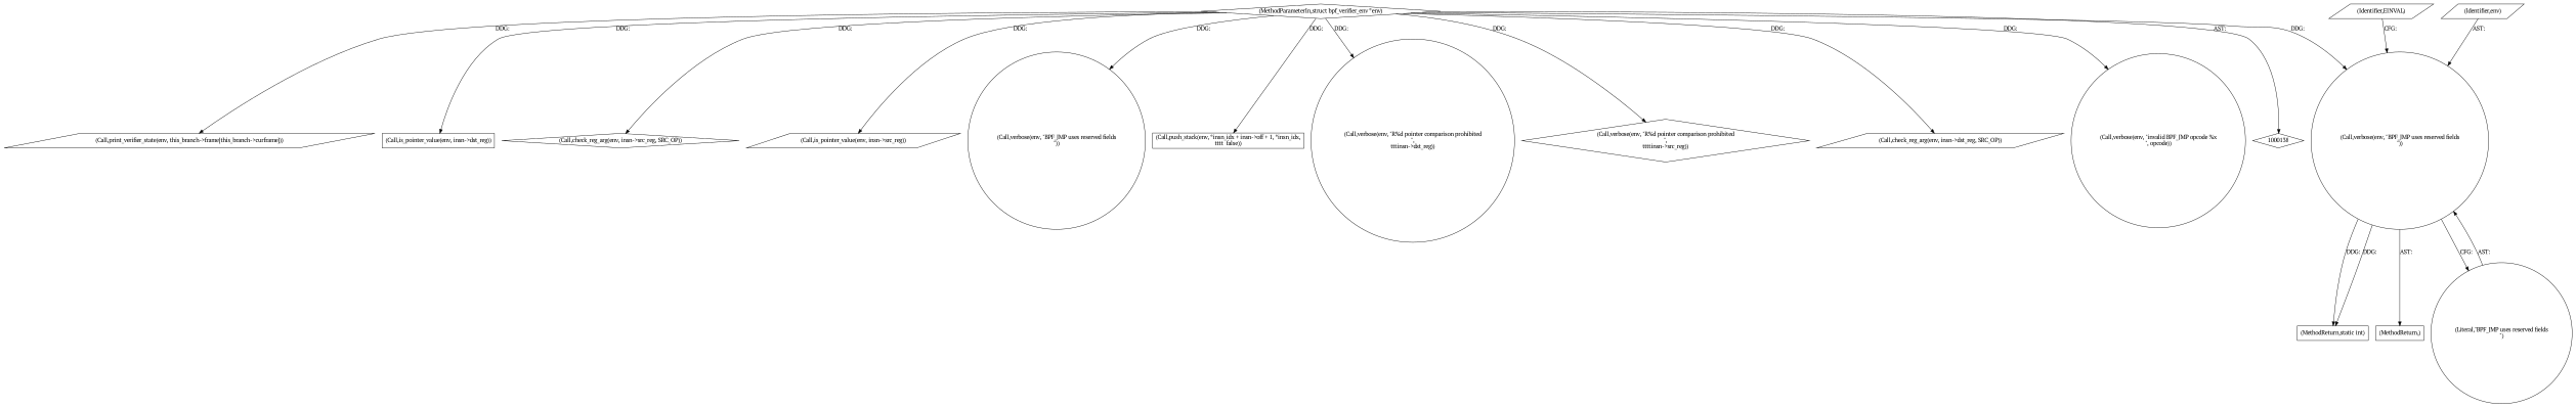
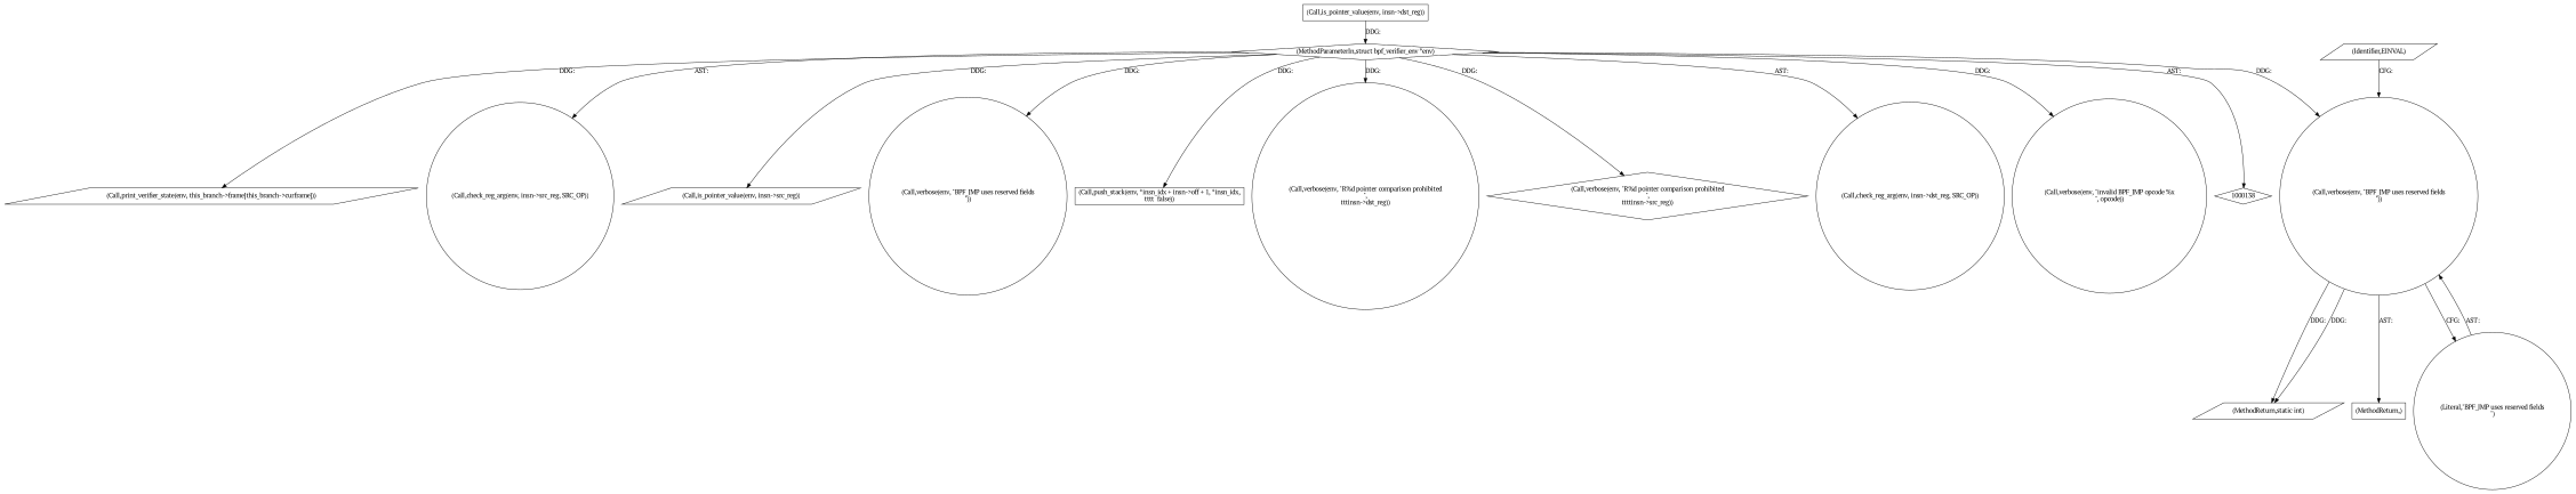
  digraph {
    fontname="PT Serif"
    node [fontname="PT Serif" shape=circle]
    edge [fontname="PT Serif"]
    n1 [label="(Call,verbose(env, \"BPF_JMP uses reserved fields\n\"))"]
-   n2 [label="(MethodReturn,static int)" shape=box]
+   n2 [label="(MethodReturn,static int)" shape=parallelogram]
    n3 [label="(MethodReturn,)" shape=box]
    n4 [label="(Literal,\"BPF_JMP uses reserved fields\n\")"]
    n5 [label="(MethodParameterIn,struct bpf_verifier_env *env)" shape=diamond]
    n6 [label="(Call,print_verifier_state(env, this_branch->frame[this_branch->curframe]))" shape=parallelogram]
    n7 [label="(Call,is_pointer_value(env, insn->dst_reg))" shape=box]
-   n8 [label="(Call,check_reg_arg(env, insn->src_reg, SRC_OP))" shape=diamond]
+   n8 [label="(Call,check_reg_arg(env, insn->src_reg, SRC_OP))"]
    n9 [label="(Call,is_pointer_value(env, insn->src_reg))" shape=parallelogram]
    n10 [label="(Call,verbose(env, \"BPF_JMP uses reserved fields\n\"))"]
    n11 [label="(Call,push_stack(env, *insn_idx + insn->off + 1, *insn_idx,\n\t\t\t\t  false))" shape=box]
    n12 [label="(Call,verbose(env, \"R%d pointer comparison prohibited\n\",\n\t\t\tinsn->dst_reg))"]
    n13 [label="(Call,verbose(env, \"R%d pointer comparison prohibited\n\",\n\t\t\t\tinsn->src_reg))" shape=diamond]
-   n14 [label="(Call,check_reg_arg(env, insn->dst_reg, SRC_OP))" shape=parallelogram]
+   n14 [label="(Call,check_reg_arg(env, insn->dst_reg, SRC_OP))"]
    n15 [label="(Call,verbose(env, \"invalid BPF_JMP opcode %x\n\", opcode))"]
    n16 [label=1000138 shape=diamond]
    n17 [label="(Identifier,EINVAL)" shape=parallelogram]
-   n18 [label="(Identifier,env)" shape=parallelogram]
    n1 -> n2 [label="DDG: "]
    n1 -> n2 [label="DDG: "]
    n1 -> n3 [label="AST: "]
    n1 -> n4 [label="CFG: "]
    n4 -> n1 [label="AST: "]
    n5 -> n1 [label="DDG: "]
    n5 -> n6 [label="DDG: "]
-   n5 -> n7 [label="DDG: "]
-   n5 -> n8 [label="DDG: "]
+   n7 -> n5 [label="DDG: "]
+   n5 -> n8 [label="AST: "]
    n5 -> n9 [label="DDG: "]
    n5 -> n10 [label="DDG: "]
    n5 -> n11 [label="DDG: "]
    n5 -> n12 [label="DDG: "]
    n5 -> n13 [label="DDG: "]
-   n5 -> n14 [label="DDG: "]
+   n5 -> n14 [label="AST: "]
    n5 -> n15 [label="DDG: "]
    n5 -> n16 [label="AST: "]
    n17 -> n1 [label="CFG: "]
-   n18 -> n1 [label="AST: "]
  }
